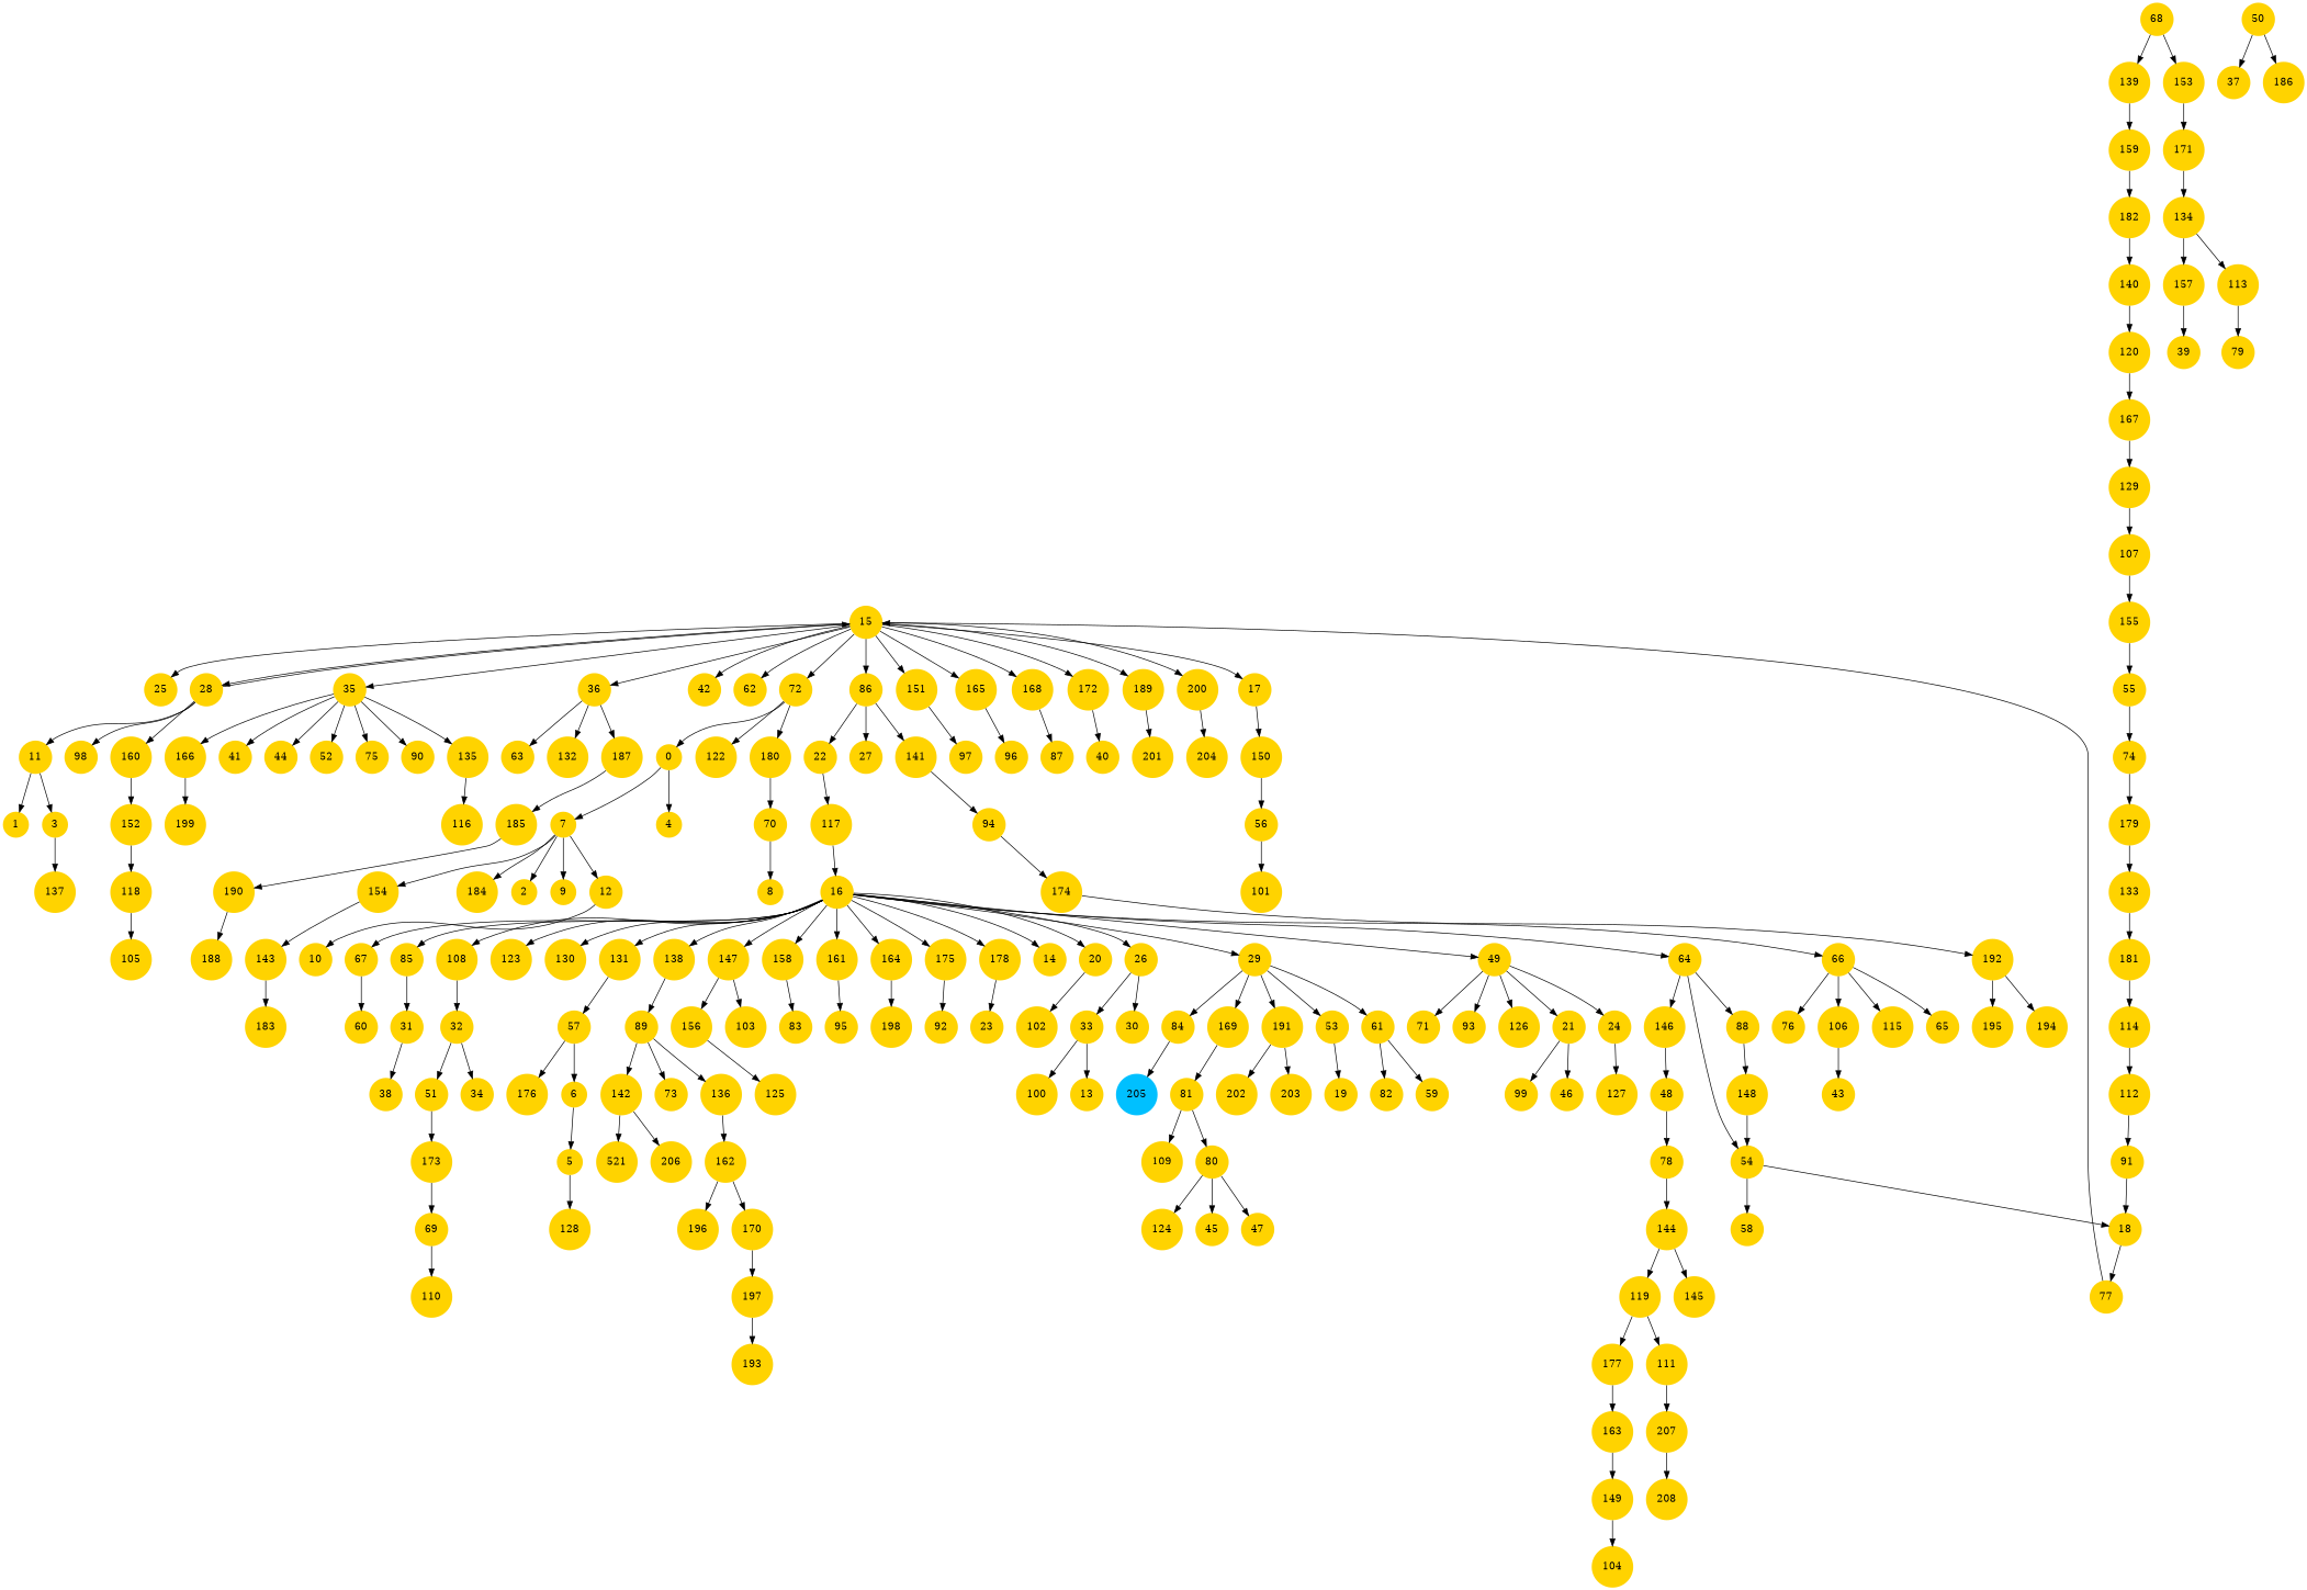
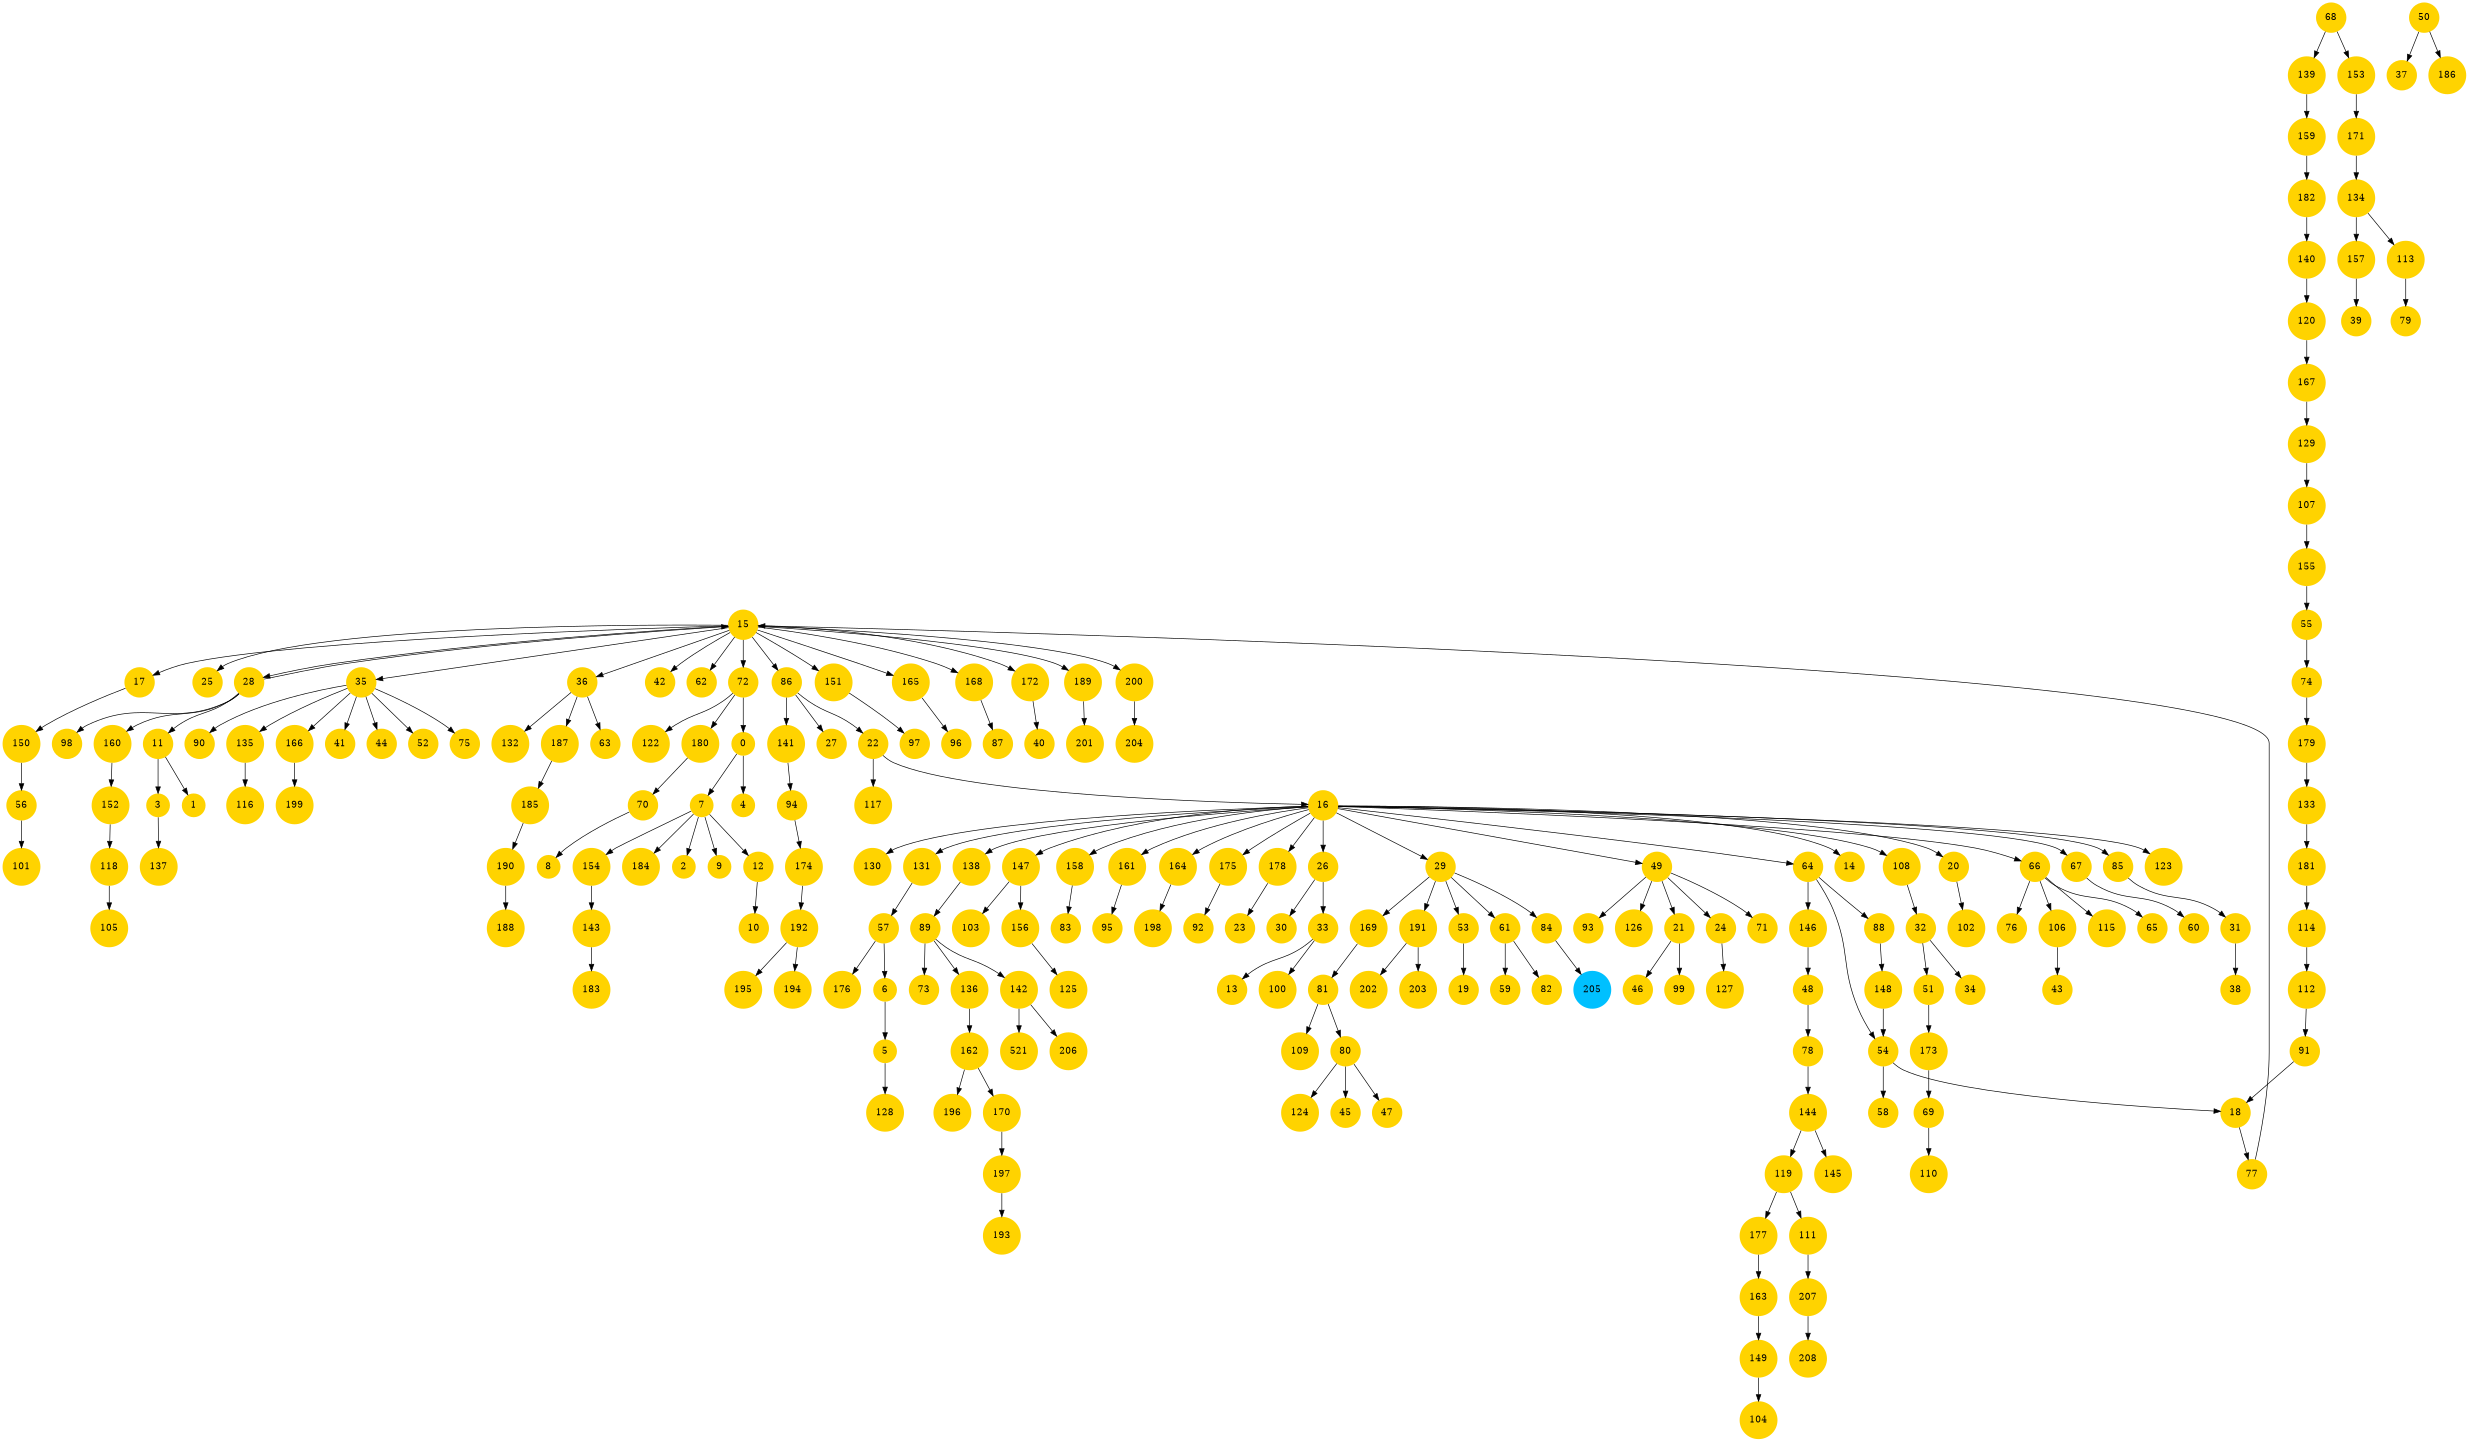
  digraph {
    node [fillcolor="#ffd300" penwidth=0 shape=circle style=filled]
    0
    4
    7
    2
    9
    12
    154
    184
    3
    137
    5
    128
    6
    10
    143
    11
    1
    15
    17
    25
    28
    35
    36
    42
    62
    72
    86
    151
    165
    168
    172
    189
    200
    150
    98
    160
    41
    44
    52
    75
    90
    135
    166
    63
    132
    187
    50
    37
    186
    122
    180
    22
    27
    141
    97
    96
    87
    40
    201
    204
    16
    14
    20
    26
    29
    49
    64
    66
    67
    85
    108
    123
    130
    131
    138
    147
    158
    161
    164
    175
    178
    102
    30
    33
    53
    61
    84
    169
    191
    21
    24
    71
    93
    126
    54
    88
    146
    65
    76
    106
    115
    60
    31
    32
    57
    89
    103
    156
    83
    95
    198
    92
    23
    56
    18
    77
    46
    99
    117
    127
    13
    100
    152
    19
    59
    82
    205 [fillcolor="#00c0ff"]
    81
    202
    203
    38
    34
    51
    173
    116
    199
    185
    48
    78
    144
    69
    58
    55
    74
    179
    101
    176
    148
    43
    68
    139
    153
    159
    171
    110
    70
    8
    133
    119
    145
    80
    45
    47
    124
    109
    94
    73
    136
    142
    162
    n171 [label=521]
    206
    91
    174
    192
    107
    155
    111
    207
    208
    112
    113
    79
    114
    118
    105
    177
    163
    120
    167
    129
    181
    134
    157
    39
    170
    196
    182
    140
    183
    125
    149
    104
    197
    193
    194
    195
    190
    188
    0 -> 4
    0 -> 7
    7 -> 2
    7 -> 9
    7 -> 12
    7 -> 154
    7 -> 184
    12 -> 10
    154 -> 143
    3 -> 137
    5 -> 128
    6 -> 5
    143 -> 183
    11 -> 3
    11 -> 1
    15 -> 17
    15 -> 25
    15 -> 28
    15 -> 35
    15 -> 36
    15 -> 42
    15 -> 62
    15 -> 72
    15 -> 86
    15 -> 151
    15 -> 165
    15 -> 168
    15 -> 172
    15 -> 189
    15 -> 200
    17 -> 150
    28 -> 11
    28 -> 15
    28 -> 98
    28 -> 160
    35 -> 41
    35 -> 44
    35 -> 52
    35 -> 75
    35 -> 90
    35 -> 135
    35 -> 166
    36 -> 63
    36 -> 132
    36 -> 187
    72 -> 0
    72 -> 122
    72 -> 180
    86 -> 22
    86 -> 27
    86 -> 141
    151 -> 97
    165 -> 96
    168 -> 87
    172 -> 40
    189 -> 201
    200 -> 204
    150 -> 56
    160 -> 152
    135 -> 116
    166 -> 199
    187 -> 185
    50 -> 37
    50 -> 186
    180 -> 70
-   117 -> 16
+   22 -> 16
    22 -> 117
    141 -> 94
    16 -> 14
    16 -> 20
    16 -> 26
    16 -> 29
    16 -> 49
    16 -> 64
    16 -> 66
    16 -> 67
    16 -> 85
    16 -> 108
    16 -> 123
    16 -> 130
    16 -> 131
    16 -> 138
    16 -> 147
    16 -> 158
    16 -> 161
    16 -> 164
    16 -> 175
    16 -> 178
    20 -> 102
    26 -> 30
    26 -> 33
    29 -> 53
    29 -> 61
    29 -> 84
    29 -> 169
    29 -> 191
    49 -> 21
    49 -> 24
    49 -> 71
    49 -> 93
    49 -> 126
    64 -> 54
    64 -> 88
    64 -> 146
    66 -> 65
    66 -> 76
    66 -> 106
    66 -> 115
    67 -> 60
    85 -> 31
    108 -> 32
    131 -> 57
    138 -> 89
    147 -> 103
    147 -> 156
    158 -> 83
    161 -> 95
    164 -> 198
    175 -> 92
    178 -> 23
    33 -> 13
    33 -> 100
    53 -> 19
    61 -> 59
    61 -> 82
    84 -> 205
    169 -> 81
    191 -> 202
    191 -> 203
    21 -> 46
    21 -> 99
    24 -> 127
    54 -> 18
    54 -> 58
    88 -> 148
    146 -> 48
    106 -> 43
    31 -> 38
    32 -> 34
    32 -> 51
    57 -> 6
    57 -> 176
    89 -> 73
    89 -> 136
    89 -> 142
    156 -> 125
    56 -> 101
    18 -> 77
    77 -> 15
    152 -> 118
    81 -> 80
    81 -> 109
    51 -> 173
    173 -> 69
    185 -> 190
    48 -> 78
    78 -> 144
    144 -> 119
    144 -> 145
    69 -> 110
    55 -> 74
    74 -> 179
    179 -> 133
    148 -> 54
    68 -> 139
    68 -> 153
    139 -> 159
    153 -> 171
    159 -> 182
    171 -> 134
    70 -> 8
    133 -> 181
    119 -> 111
    119 -> 177
    80 -> 45
    80 -> 47
    80 -> 124
    94 -> 174
    136 -> 162
    142 -> n171
    142 -> 206
    162 -> 170
    162 -> 196
    91 -> 18
    174 -> 192
    192 -> 194
    192 -> 195
    107 -> 155
    155 -> 55
    111 -> 207
    207 -> 208
    112 -> 91
    113 -> 79
    114 -> 112
    118 -> 105
    177 -> 163
    163 -> 149
    120 -> 167
    167 -> 129
    129 -> 107
    181 -> 114
    134 -> 113
    134 -> 157
    157 -> 39
    170 -> 197
    182 -> 140
    140 -> 120
    149 -> 104
    197 -> 193
    190 -> 188
  }
